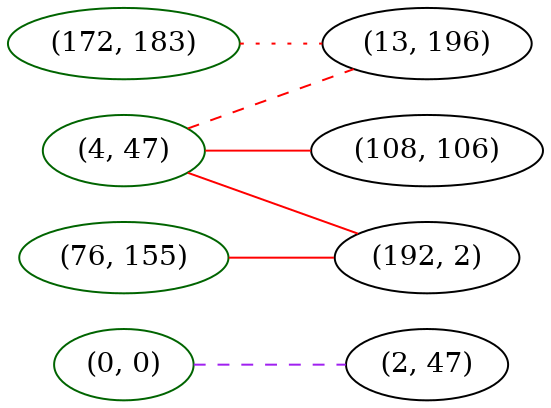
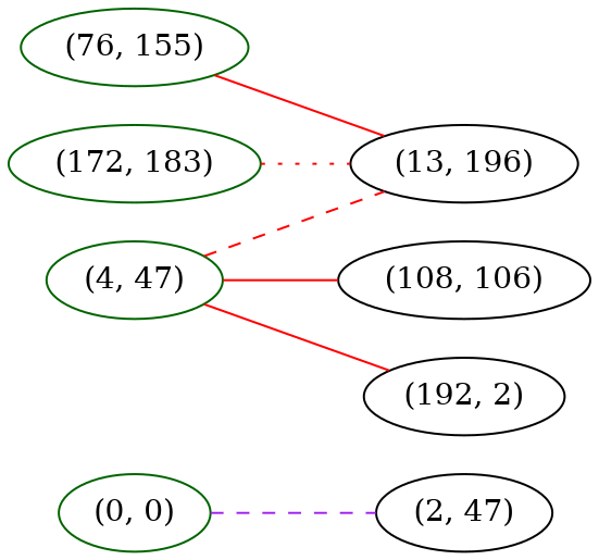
  graph {
    rankdir=LR
    node [color=black]
    edge [color=red style=solid weight=1]
    "(2, 47)"
    "(0, 0)" [color=darkgreen]
    "(13, 196)"
    "(76, 155)" [color=darkgreen]
    "(108, 106)"
    "(4, 47)" [color=darkgreen]
    "(192, 2)"
    "(172, 183)" [color=darkgreen]
    "(0, 0)" -- "(2, 47)" [color=purple style=dashed weight=4]
-   "(76, 155)" -- "(192, 2)"
+   "(76, 155)" -- "(13, 196)"
    "(4, 47)" -- "(13, 196)" [style=dashed]
    "(4, 47)" -- "(108, 106)"
    "(4, 47)" -- "(192, 2)"
    "(172, 183)" -- "(13, 196)" [style=dotted]
  }
